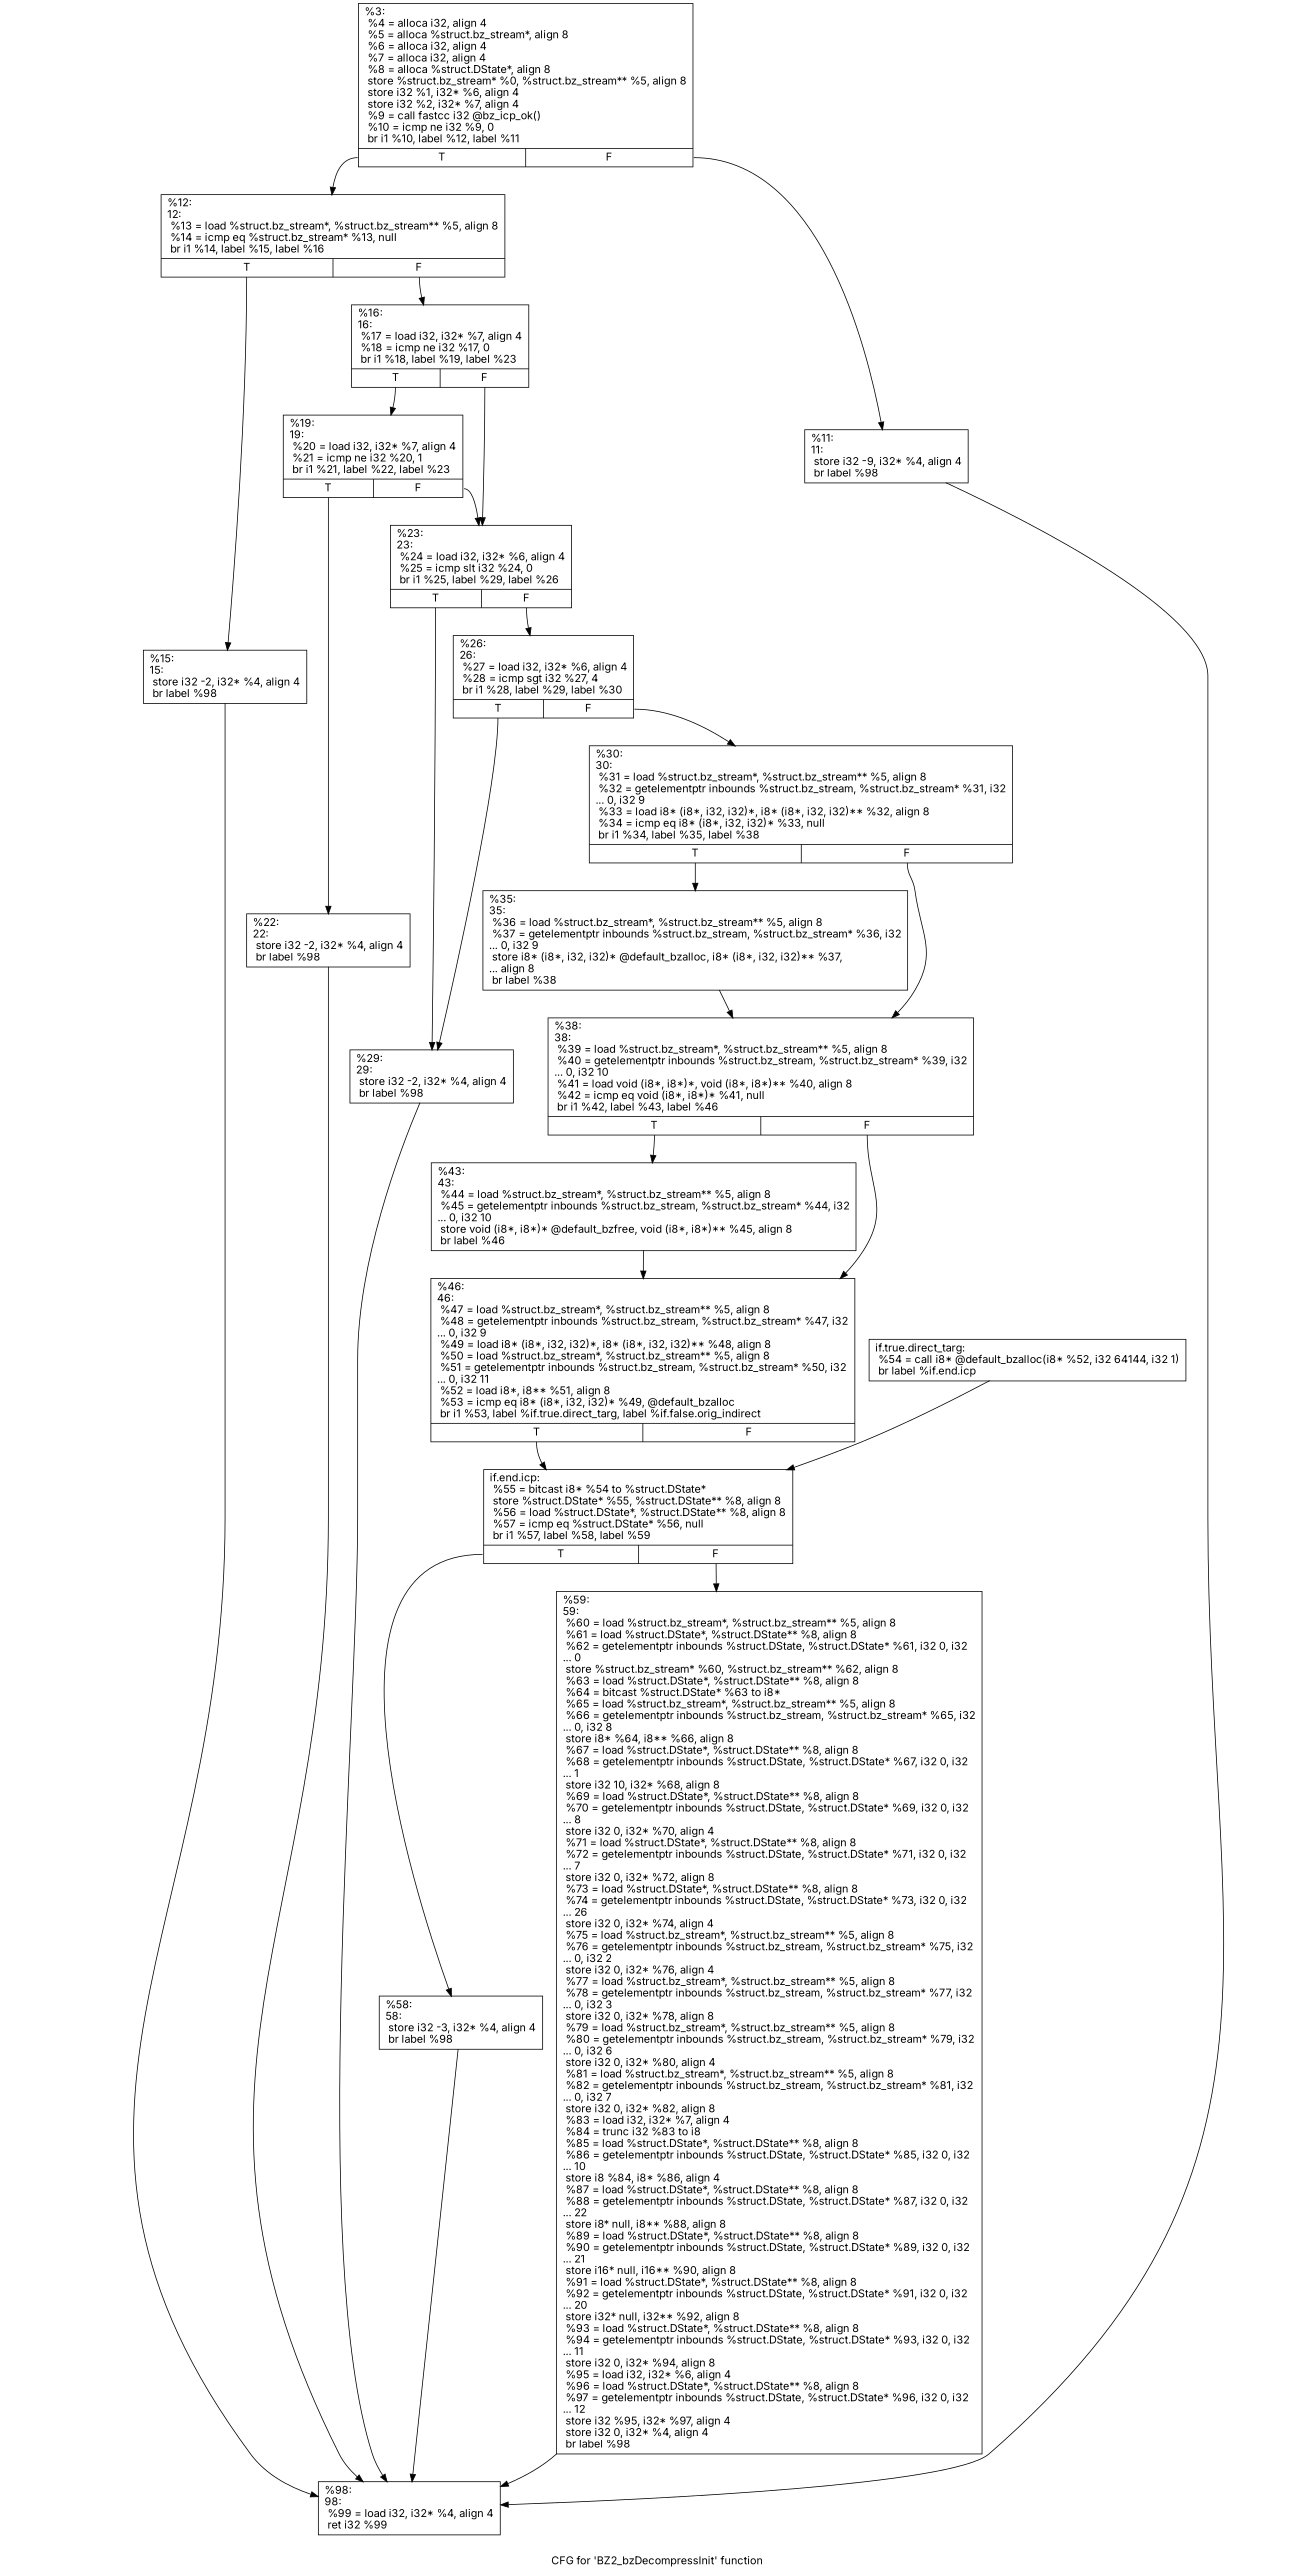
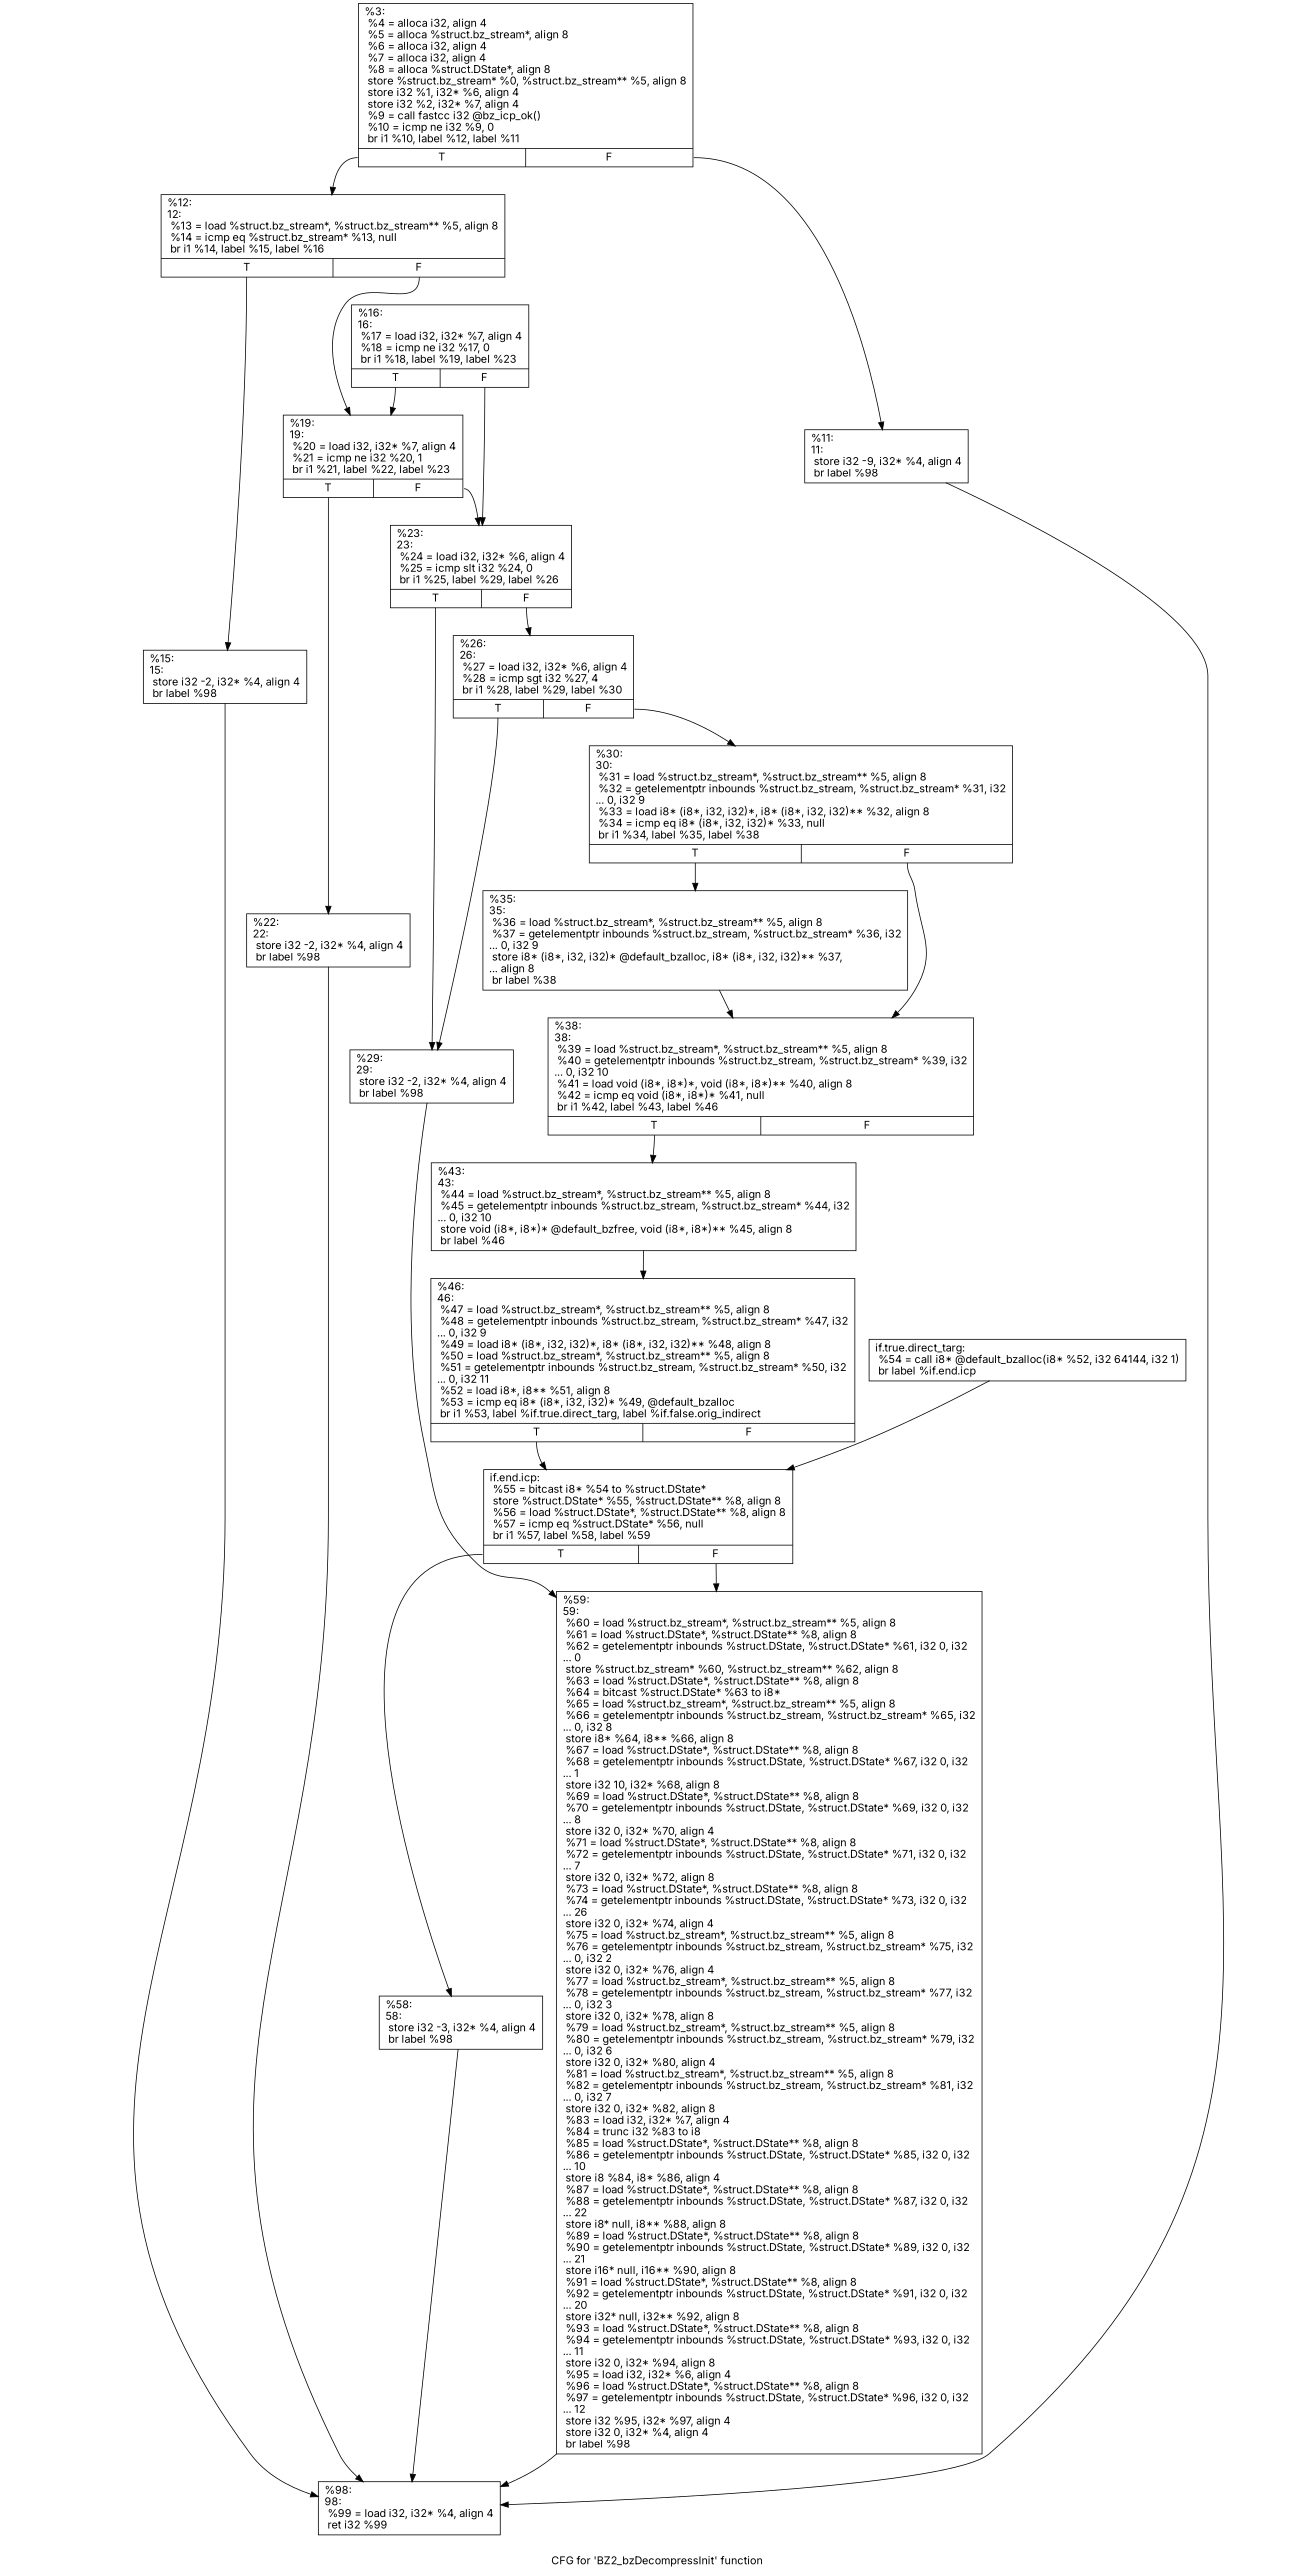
  digraph {
    fontname=Inter
    label="CFG for 'BZ2_bzDecompressInit' function"
    node [fontname=Inter shape=record]
    edge [fontname=Inter tailport=s0]
    n1 [label="{%3:\l  %4 = alloca i32, align 4\l  %5 = alloca %struct.bz_stream*, align 8\l  %6 = alloca i32, align 4\l  %7 = alloca i32, align 4\l  %8 = alloca %struct.DState*, align 8\l  store %struct.bz_stream* %0, %struct.bz_stream** %5, align 8\l  store i32 %1, i32* %6, align 4\l  store i32 %2, i32* %7, align 4\l  %9 = call fastcc i32 @bz_icp_ok()\l  %10 = icmp ne i32 %9, 0\l  br i1 %10, label %12, label %11\l|{<s0>T|<s1>F}}"]
    n2 [label="{%12:\l12:                                               \l  %13 = load %struct.bz_stream*, %struct.bz_stream** %5, align 8\l  %14 = icmp eq %struct.bz_stream* %13, null\l  br i1 %14, label %15, label %16\l|{<s0>T|<s1>F}}"]
    n3 [label="{%11:\l11:                                               \l  store i32 -9, i32* %4, align 4\l  br label %98\l}"]
    n4 [label="{%15:\l15:                                               \l  store i32 -2, i32* %4, align 4\l  br label %98\l}"]
    n5 [label="{%16:\l16:                                               \l  %17 = load i32, i32* %7, align 4\l  %18 = icmp ne i32 %17, 0\l  br i1 %18, label %19, label %23\l|{<s0>T|<s1>F}}"]
    n6 [label="{%98:\l98:                                               \l  %99 = load i32, i32* %4, align 4\l  ret i32 %99\l}"]
    n7 [label="{%19:\l19:                                               \l  %20 = load i32, i32* %7, align 4\l  %21 = icmp ne i32 %20, 1\l  br i1 %21, label %22, label %23\l|{<s0>T|<s1>F}}"]
    n8 [label="{%23:\l23:                                               \l  %24 = load i32, i32* %6, align 4\l  %25 = icmp slt i32 %24, 0\l  br i1 %25, label %29, label %26\l|{<s0>T|<s1>F}}"]
    n9 [label="{%22:\l22:                                               \l  store i32 -2, i32* %4, align 4\l  br label %98\l}"]
    n10 [label="{%29:\l29:                                               \l  store i32 -2, i32* %4, align 4\l  br label %98\l}"]
    n11 [label="{%26:\l26:                                               \l  %27 = load i32, i32* %6, align 4\l  %28 = icmp sgt i32 %27, 4\l  br i1 %28, label %29, label %30\l|{<s0>T|<s1>F}}"]
    n12 [label="{%30:\l30:                                               \l  %31 = load %struct.bz_stream*, %struct.bz_stream** %5, align 8\l  %32 = getelementptr inbounds %struct.bz_stream, %struct.bz_stream* %31, i32\l... 0, i32 9\l  %33 = load i8* (i8*, i32, i32)*, i8* (i8*, i32, i32)** %32, align 8\l  %34 = icmp eq i8* (i8*, i32, i32)* %33, null\l  br i1 %34, label %35, label %38\l|{<s0>T|<s1>F}}"]
    n13 [label="{%35:\l35:                                               \l  %36 = load %struct.bz_stream*, %struct.bz_stream** %5, align 8\l  %37 = getelementptr inbounds %struct.bz_stream, %struct.bz_stream* %36, i32\l... 0, i32 9\l  store i8* (i8*, i32, i32)* @default_bzalloc, i8* (i8*, i32, i32)** %37,\l... align 8\l  br label %38\l}"]
    n14 [label="{%38:\l38:                                               \l  %39 = load %struct.bz_stream*, %struct.bz_stream** %5, align 8\l  %40 = getelementptr inbounds %struct.bz_stream, %struct.bz_stream* %39, i32\l... 0, i32 10\l  %41 = load void (i8*, i8*)*, void (i8*, i8*)** %40, align 8\l  %42 = icmp eq void (i8*, i8*)* %41, null\l  br i1 %42, label %43, label %46\l|{<s0>T|<s1>F}}"]
    n15 [label="{%43:\l43:                                               \l  %44 = load %struct.bz_stream*, %struct.bz_stream** %5, align 8\l  %45 = getelementptr inbounds %struct.bz_stream, %struct.bz_stream* %44, i32\l... 0, i32 10\l  store void (i8*, i8*)* @default_bzfree, void (i8*, i8*)** %45, align 8\l  br label %46\l}"]
    n16 [label="{%46:\l46:                                               \l  %47 = load %struct.bz_stream*, %struct.bz_stream** %5, align 8\l  %48 = getelementptr inbounds %struct.bz_stream, %struct.bz_stream* %47, i32\l... 0, i32 9\l  %49 = load i8* (i8*, i32, i32)*, i8* (i8*, i32, i32)** %48, align 8\l  %50 = load %struct.bz_stream*, %struct.bz_stream** %5, align 8\l  %51 = getelementptr inbounds %struct.bz_stream, %struct.bz_stream* %50, i32\l... 0, i32 11\l  %52 = load i8*, i8** %51, align 8\l  %53 = icmp eq i8* (i8*, i32, i32)* %49, @default_bzalloc\l  br i1 %53, label %if.true.direct_targ, label %if.false.orig_indirect\l|{<s0>T|<s1>F}}"]
    n17 [label="{if.end.icp:                                       \l  %55 = bitcast i8* %54 to %struct.DState*\l  store %struct.DState* %55, %struct.DState** %8, align 8\l  %56 = load %struct.DState*, %struct.DState** %8, align 8\l  %57 = icmp eq %struct.DState* %56, null\l  br i1 %57, label %58, label %59\l|{<s0>T|<s1>F}}"]
    n18 [label="{if.true.direct_targ:                              \l  %54 = call i8* @default_bzalloc(i8* %52, i32 64144, i32 1)\l  br label %if.end.icp\l}"]
    n19 [label="{%58:\l58:                                               \l  store i32 -3, i32* %4, align 4\l  br label %98\l}"]
    n20 [label="{%59:\l59:                                               \l  %60 = load %struct.bz_stream*, %struct.bz_stream** %5, align 8\l  %61 = load %struct.DState*, %struct.DState** %8, align 8\l  %62 = getelementptr inbounds %struct.DState, %struct.DState* %61, i32 0, i32\l... 0\l  store %struct.bz_stream* %60, %struct.bz_stream** %62, align 8\l  %63 = load %struct.DState*, %struct.DState** %8, align 8\l  %64 = bitcast %struct.DState* %63 to i8*\l  %65 = load %struct.bz_stream*, %struct.bz_stream** %5, align 8\l  %66 = getelementptr inbounds %struct.bz_stream, %struct.bz_stream* %65, i32\l... 0, i32 8\l  store i8* %64, i8** %66, align 8\l  %67 = load %struct.DState*, %struct.DState** %8, align 8\l  %68 = getelementptr inbounds %struct.DState, %struct.DState* %67, i32 0, i32\l... 1\l  store i32 10, i32* %68, align 8\l  %69 = load %struct.DState*, %struct.DState** %8, align 8\l  %70 = getelementptr inbounds %struct.DState, %struct.DState* %69, i32 0, i32\l... 8\l  store i32 0, i32* %70, align 4\l  %71 = load %struct.DState*, %struct.DState** %8, align 8\l  %72 = getelementptr inbounds %struct.DState, %struct.DState* %71, i32 0, i32\l... 7\l  store i32 0, i32* %72, align 8\l  %73 = load %struct.DState*, %struct.DState** %8, align 8\l  %74 = getelementptr inbounds %struct.DState, %struct.DState* %73, i32 0, i32\l... 26\l  store i32 0, i32* %74, align 4\l  %75 = load %struct.bz_stream*, %struct.bz_stream** %5, align 8\l  %76 = getelementptr inbounds %struct.bz_stream, %struct.bz_stream* %75, i32\l... 0, i32 2\l  store i32 0, i32* %76, align 4\l  %77 = load %struct.bz_stream*, %struct.bz_stream** %5, align 8\l  %78 = getelementptr inbounds %struct.bz_stream, %struct.bz_stream* %77, i32\l... 0, i32 3\l  store i32 0, i32* %78, align 8\l  %79 = load %struct.bz_stream*, %struct.bz_stream** %5, align 8\l  %80 = getelementptr inbounds %struct.bz_stream, %struct.bz_stream* %79, i32\l... 0, i32 6\l  store i32 0, i32* %80, align 4\l  %81 = load %struct.bz_stream*, %struct.bz_stream** %5, align 8\l  %82 = getelementptr inbounds %struct.bz_stream, %struct.bz_stream* %81, i32\l... 0, i32 7\l  store i32 0, i32* %82, align 8\l  %83 = load i32, i32* %7, align 4\l  %84 = trunc i32 %83 to i8\l  %85 = load %struct.DState*, %struct.DState** %8, align 8\l  %86 = getelementptr inbounds %struct.DState, %struct.DState* %85, i32 0, i32\l... 10\l  store i8 %84, i8* %86, align 4\l  %87 = load %struct.DState*, %struct.DState** %8, align 8\l  %88 = getelementptr inbounds %struct.DState, %struct.DState* %87, i32 0, i32\l... 22\l  store i8* null, i8** %88, align 8\l  %89 = load %struct.DState*, %struct.DState** %8, align 8\l  %90 = getelementptr inbounds %struct.DState, %struct.DState* %89, i32 0, i32\l... 21\l  store i16* null, i16** %90, align 8\l  %91 = load %struct.DState*, %struct.DState** %8, align 8\l  %92 = getelementptr inbounds %struct.DState, %struct.DState* %91, i32 0, i32\l... 20\l  store i32* null, i32** %92, align 8\l  %93 = load %struct.DState*, %struct.DState** %8, align 8\l  %94 = getelementptr inbounds %struct.DState, %struct.DState* %93, i32 0, i32\l... 11\l  store i32 0, i32* %94, align 8\l  %95 = load i32, i32* %6, align 4\l  %96 = load %struct.DState*, %struct.DState** %8, align 8\l  %97 = getelementptr inbounds %struct.DState, %struct.DState* %96, i32 0, i32\l... 12\l  store i32 %95, i32* %97, align 4\l  store i32 0, i32* %4, align 4\l  br label %98\l}"]
    n1 -> n2
    n1 -> n3 [tailport=s1]
    n2 -> n4
-   n2 -> n5 [tailport=s1]
+   n2 -> n7 [tailport=s1]
    n3 -> n6
    n4 -> n6
    n5 -> n7
    n5 -> n8 [tailport=s1]
    n7 -> n8 [tailport=s1]
    n7 -> n9
    n8 -> n10
    n8 -> n11 [tailport=s1]
    n9 -> n6
-   n10 -> n6
+   n10 -> n20
    n11 -> n10
    n11 -> n12 [tailport=s1]
    n12 -> n13
    n12 -> n14 [tailport=s1]
    n13 -> n14
    n14 -> n15
-   n14 -> n16 [tailport=s1]
    n15 -> n16
    n16 -> n17
    n17 -> n19
    n17 -> n20 [tailport=s1]
    n18 -> n17
    n19 -> n6
    n20 -> n6
  }
